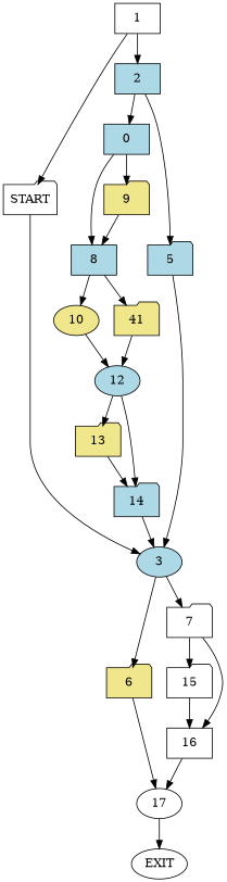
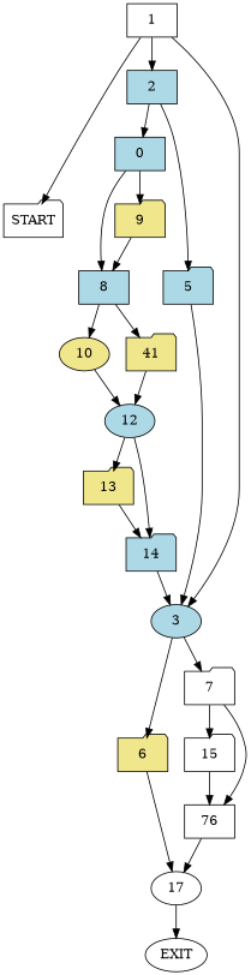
  digraph {
    node [fillcolor=white shape=folder style=filled]
    n1 [label=START]
    1 [shape=box]
    2 [fillcolor=lightblue shape=box]
    3 [fillcolor=lightblue shape=ellipse]
    n5 [label=EXIT shape=ellipse]
    n6 [fillcolor=lightblue label=0 shape=box]
    5 [fillcolor=lightblue]
    6 [fillcolor=khaki]
    7
    8 [fillcolor=lightblue shape=box]
    9 [fillcolor=khaki]
    17 [shape=ellipse]
    15
-   16 [shape=box]
+   16 [shape=box label=76]
    10 [fillcolor=khaki shape=ellipse]
    n16 [fillcolor=khaki label=41]
    12 [fillcolor=lightblue shape=ellipse]
    13 [fillcolor=khaki]
    14 [fillcolor=lightblue]
    1 -> n1
    1 -> 2
-   n1 -> 3
+   1 -> 3
    2 -> n6
    2 -> 5
    3 -> 6
    3 -> 7
    n6 -> 8
    n6 -> 9
    5 -> 3
    6 -> 17
    7 -> 15
    7 -> 16
    8 -> 10
    8 -> n16
    9 -> 8
    17 -> n5
    15 -> 16
    16 -> 17
    10 -> 12
    n16 -> 12
    12 -> 13
    12 -> 14
    13 -> 14
    14 -> 3
  }
